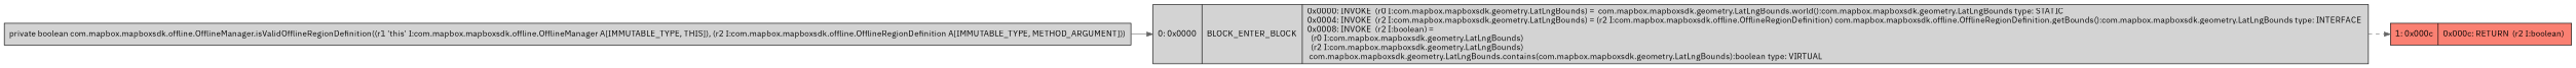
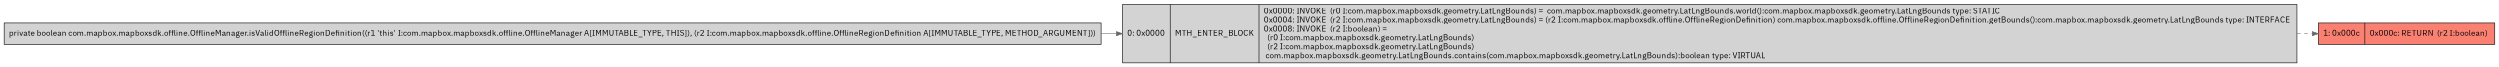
  digraph {
    rankdir=LR
    fontname="IBM Plex Sans"
    node [shape=record style=filled fillcolor=lightgrey fontname="IBM Plex Sans"]
    edge [color=gray40 fontname="IBM Plex Sans"]
-   n1 [label="{0\:\ 0x0000|BLOCK_ENTER_BLOCK\l|0x0000: INVOKE  (r0 I:com.mapbox.mapboxsdk.geometry.LatLngBounds) =  com.mapbox.mapboxsdk.geometry.LatLngBounds.world():com.mapbox.mapboxsdk.geometry.LatLngBounds type: STATIC \l0x0004: INVOKE  (r2 I:com.mapbox.mapboxsdk.geometry.LatLngBounds) = (r2 I:com.mapbox.mapboxsdk.offline.OfflineRegionDefinition) com.mapbox.mapboxsdk.offline.OfflineRegionDefinition.getBounds():com.mapbox.mapboxsdk.geometry.LatLngBounds type: INTERFACE \l0x0008: INVOKE  (r2 I:boolean) = \l  (r0 I:com.mapbox.mapboxsdk.geometry.LatLngBounds)\l  (r2 I:com.mapbox.mapboxsdk.geometry.LatLngBounds)\l com.mapbox.mapboxsdk.geometry.LatLngBounds.contains(com.mapbox.mapboxsdk.geometry.LatLngBounds):boolean type: VIRTUAL \l}"]
+   n1 [label="{0\:\ 0x0000|MTH_ENTER_BLOCK\l|0x0000: INVOKE  (r0 I:com.mapbox.mapboxsdk.geometry.LatLngBounds) =  com.mapbox.mapboxsdk.geometry.LatLngBounds.world():com.mapbox.mapboxsdk.geometry.LatLngBounds type: STATIC \l0x0004: INVOKE  (r2 I:com.mapbox.mapboxsdk.geometry.LatLngBounds) = (r2 I:com.mapbox.mapboxsdk.offline.OfflineRegionDefinition) com.mapbox.mapboxsdk.offline.OfflineRegionDefinition.getBounds():com.mapbox.mapboxsdk.geometry.LatLngBounds type: INTERFACE \l0x0008: INVOKE  (r2 I:boolean) = \l  (r0 I:com.mapbox.mapboxsdk.geometry.LatLngBounds)\l  (r2 I:com.mapbox.mapboxsdk.geometry.LatLngBounds)\l com.mapbox.mapboxsdk.geometry.LatLngBounds.contains(com.mapbox.mapboxsdk.geometry.LatLngBounds):boolean type: VIRTUAL \l}"]
    n2 [label="{1\:\ 0x000c|0x000c: RETURN  (r2 I:boolean) \l}" fillcolor=salmon]
    n3 [label="{private boolean com.mapbox.mapboxsdk.offline.OfflineManager.isValidOfflineRegionDefinition((r1 'this' I:com.mapbox.mapboxsdk.offline.OfflineManager A[IMMUTABLE_TYPE, THIS]), (r2 I:com.mapbox.mapboxsdk.offline.OfflineRegionDefinition A[IMMUTABLE_TYPE, METHOD_ARGUMENT])) }"]
    n1 -> n2 [style=dashed]
    n3 -> n1 [style=solid]
  }
